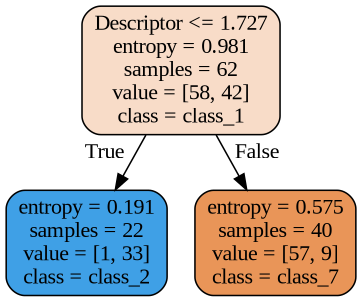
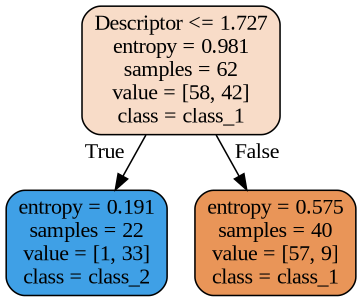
  digraph {
    fontname="Liberation Serif"
    node [color=black fontname="Liberation Serif" shape=box style="filled, rounded"]
    edge [fontname="Liberation Serif" labeldistance=2.5]
    n1 [fillcolor="#f8dcc8" label="Descriptor <= 1.727\nentropy = 0.981\nsamples = 62\nvalue = [58, 42]\nclass = class_1"]
    n2 [fillcolor="#3fa0e6" label="entropy = 0.191\nsamples = 22\nvalue = [1, 33]\nclass = class_2"]
-   n3 [fillcolor="#e99558" label="entropy = 0.575\nsamples = 40\nvalue = [57, 9]\nclass = class_7"]
+   n3 [fillcolor="#e99558" label="entropy = 0.575\nsamples = 40\nvalue = [57, 9]\nclass = class_1"]
    n1 -> n2 [headlabel=True labelangle=45]
    n1 -> n3 [headlabel=False labelangle=-45]
  }
